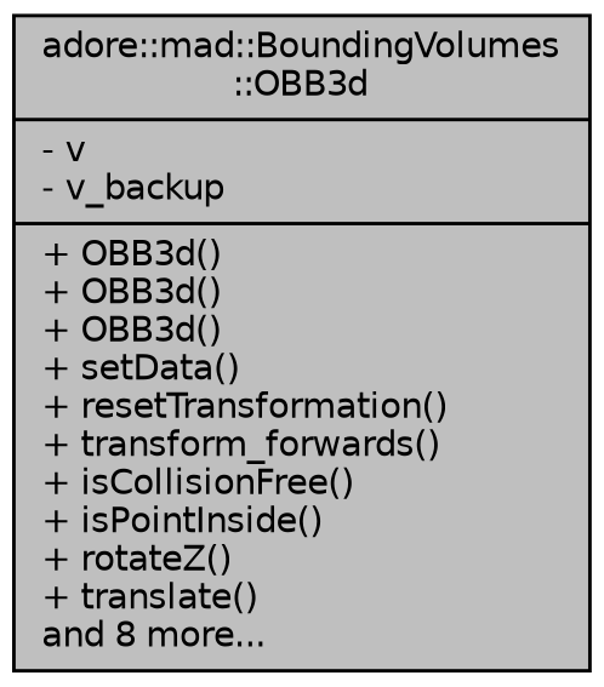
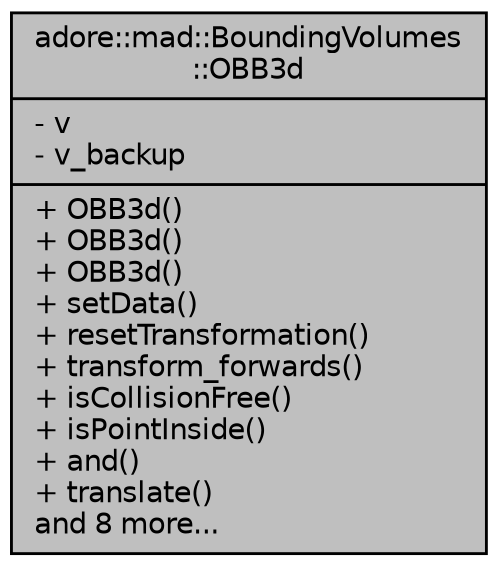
  digraph {
-   n1 [color=black fillcolor=grey75 fontcolor=black fontname=Helvetica fontsize=10 height=0.2 label="{adore::mad::BoundingVolumes\l::OBB3d\n|- v\l- v_backup\l|+ OBB3d()\l+ OBB3d()\l+ OBB3d()\l+ setData()\l+ resetTransformation()\l+ transform_forwards()\l+ isCollisionFree()\l+ isPointInside()\l+ rotateZ()\l+ translate()\land 8 more...\l}" shape=record style=filled width=0.4]
+   n1 [color=black fillcolor=grey75 fontcolor=black fontname=Helvetica fontsize=10 height=0.2 label="{adore::mad::BoundingVolumes\l::OBB3d\n|- v\l- v_backup\l|+ OBB3d()\l+ OBB3d()\l+ OBB3d()\l+ setData()\l+ resetTransformation()\l+ transform_forwards()\l+ isCollisionFree()\l+ isPointInside()\l+ and()\l+ translate()\land 8 more...\l}" shape=record style=filled width=0.4]
  }
